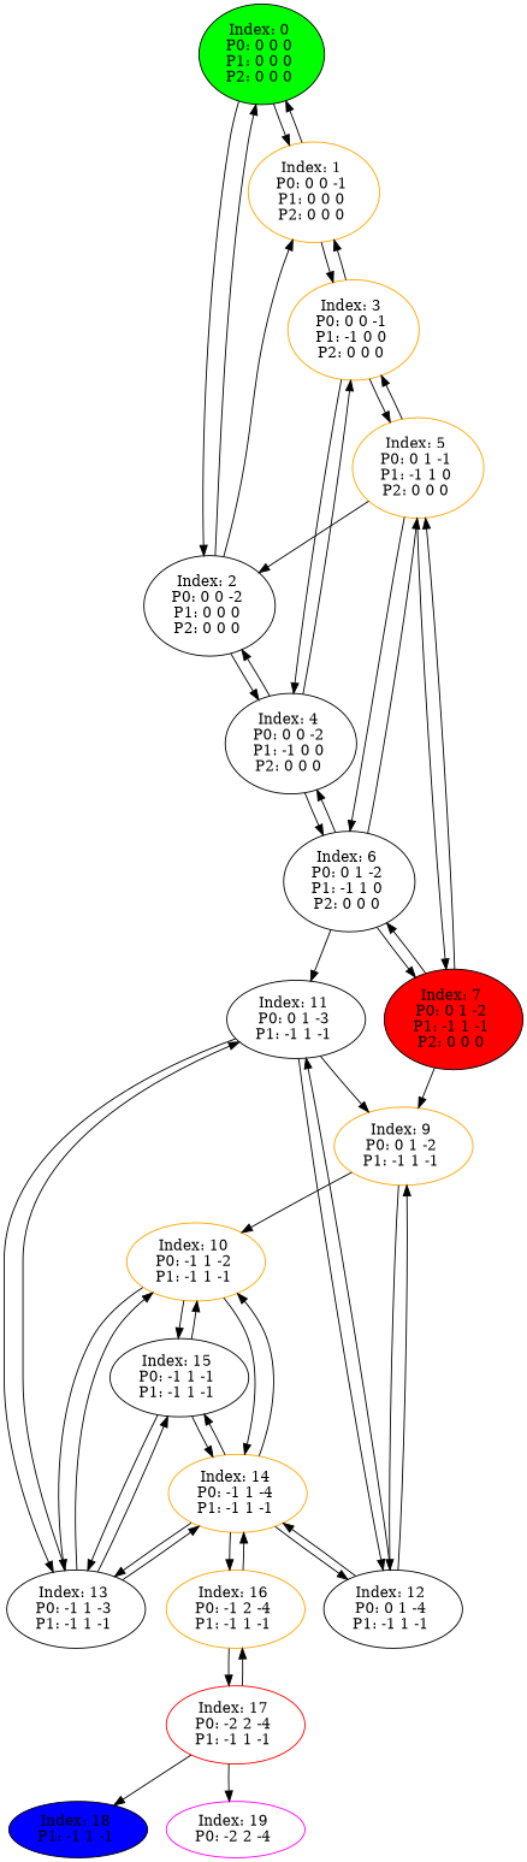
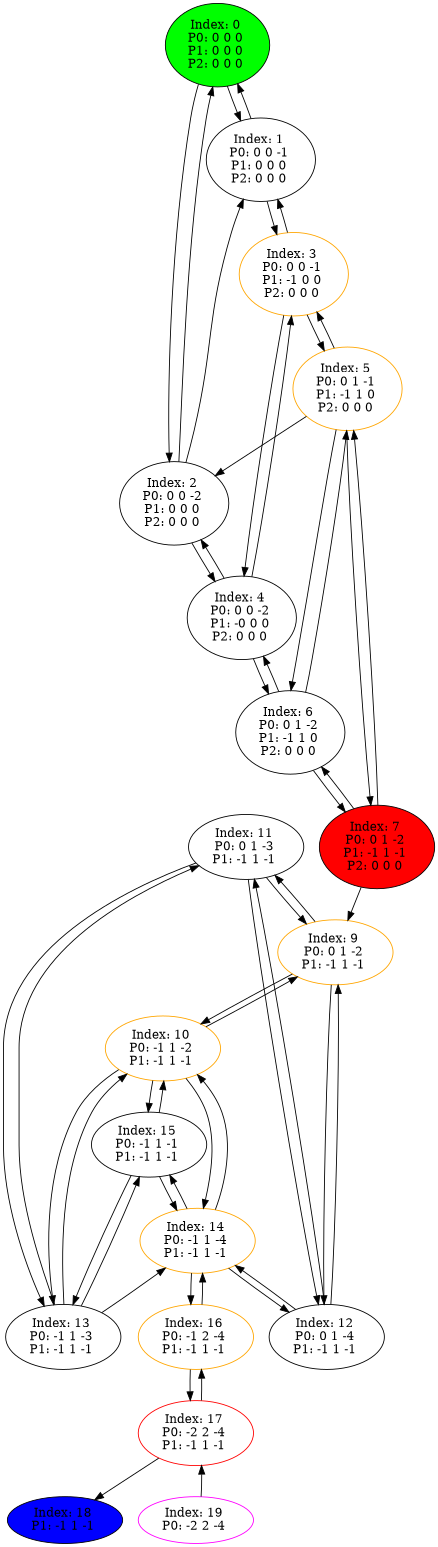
  digraph {
    color=black
    n1 [fillcolor=green label="Index: 0 \nP0: 0 0 0 \nP1: 0 0 0 \nP2: 0 0 0 \n" style=filled]
-   n2 [color=orange label="Index: 1 \nP0: 0 0 -1 \nP1: 0 0 0 \nP2: 0 0 0 \n"]
+   n2 [color=black label="Index: 1 \nP0: 0 0 -1 \nP1: 0 0 0 \nP2: 0 0 0 \n"]
    n3 [label="Index: 2 \nP0: 0 0 -2 \nP1: 0 0 0 \nP2: 0 0 0 \n"]
    n4 [color=orange label="Index: 3 \nP0: 0 0 -1 \nP1: -1 0 0 \nP2: 0 0 0 \n"]
-   n5 [label="Index: 4 \nP0: 0 0 -2 \nP1: -1 0 0 \nP2: 0 0 0 \n"]
+   n5 [label="Index: 4 \nP0: 0 0 -2 \nP1: -0 0 0 \nP2: 0 0 0 \n"]
    n6 [color=orange label="Index: 5 \nP0: 0 1 -1 \nP1: -1 1 0 \nP2: 0 0 0 \n"]
    n7 [label="Index: 6 \nP0: 0 1 -2 \nP1: -1 1 0 \nP2: 0 0 0 \n"]
    n8 [fillcolor=red label="Index: 7 \nP0: 0 1 -2 \nP1: -1 1 -1 \nP2: 0 0 0 \n" style=filled]
    n9 [color=orange label="Index: 9 \nP0: 0 1 -2 \nP1: -1 1 -1 \n"]
    n10 [color=orange label="Index: 10 \nP0: -1 1 -2 \nP1: -1 1 -1 \n"]
    n11 [label="Index: 11 \nP0: 0 1 -3 \nP1: -1 1 -1 \n"]
    n12 [label="Index: 12 \nP0: 0 1 -4 \nP1: -1 1 -1 \n"]
    n13 [label="Index: 13 \nP0: -1 1 -3 \nP1: -1 1 -1 \n"]
    n14 [color=orange label="Index: 14 \nP0: -1 1 -4 \nP1: -1 1 -1 \n"]
    n15 [label="Index: 15 \nP0: -1 1 -1 \nP1: -1 1 -1 \n"]
    n16 [color=orange label="Index: 16 \nP0: -1 2 -4 \nP1: -1 1 -1 \n"]
    n17 [color=red label="Index: 17 \nP0: -2 2 -4 \nP1: -1 1 -1 \n"]
    n18 [fillcolor=blue label="Index: 18 \nP1: -1 1 -1 \n" style=filled]
    n19 [color=fuchsia label="Index: 19 \nP0: -2 2 -4 \n"]
    n1 -> n2
    n1 -> n3
    n2 -> n1
    n2 -> n4
    n3 -> n1
    n3 -> n2
    n3 -> n5
    n4 -> n2
    n4 -> n5
    n4 -> n6
    n5 -> n3
    n5 -> n4
    n5 -> n7
    n6 -> n3
    n6 -> n4
    n6 -> n7
    n6 -> n8
    n7 -> n5
    n7 -> n6
    n7 -> n8
    n8 -> n6
    n8 -> n7
    n8 -> n9
    n9 -> n10
-   n7 -> n11
+   n9 -> n11
    n9 -> n12
+   n10 -> n9
    n10 -> n13
    n10 -> n14
    n10 -> n15
    n11 -> n9
    n11 -> n12
    n11 -> n13
    n12 -> n9
    n12 -> n11
    n12 -> n14
    n13 -> n10
    n13 -> n11
    n13 -> n14
    n13 -> n15
    n14 -> n10
    n14 -> n12
-   n14 -> n13
    n14 -> n15
    n14 -> n16
    n15 -> n10
    n15 -> n13
    n15 -> n14
    n16 -> n14
    n16 -> n17
    n17 -> n16
    n17 -> n18
-   n17 -> n19
+   n19 -> n17
  }
